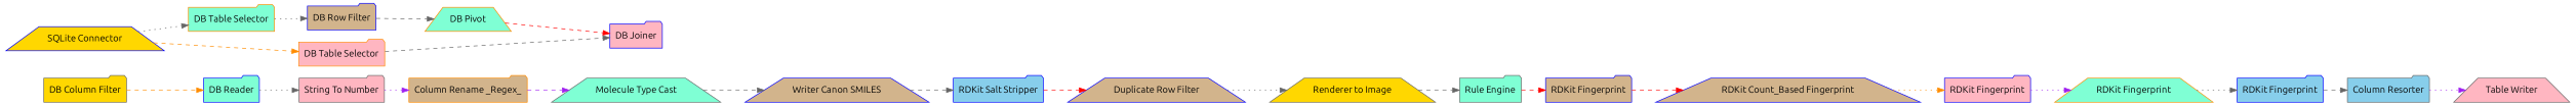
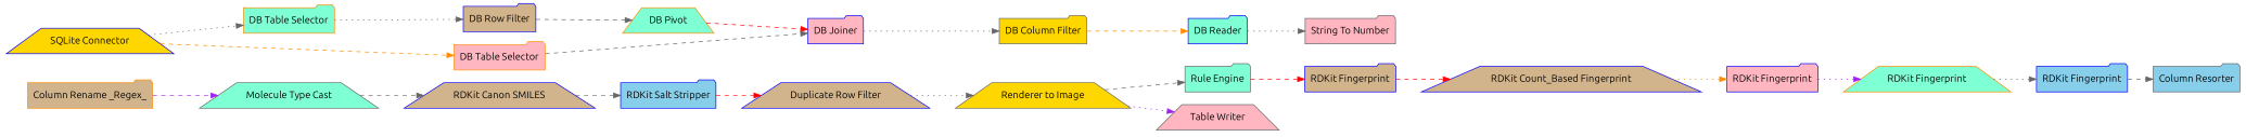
  digraph {
    fontname=Ubuntu
    rankdir=LR
    node [color=blue fillcolor=aquamarine fontname=Ubuntu shape=folder style=filled]
    edge [color=gray40 fontname=Ubuntu style=dashed]
    n1 [color=gray40 label="Molecule Type Cast" shape=trapezium]
-   n2 [fillcolor=tan label="Writer Canon SMILES" shape=trapezium]
+   n2 [fillcolor=tan label="RDKit Canon SMILES" shape=trapezium]
    n3 [fillcolor=skyblue label="RDKit Salt Stripper"]
    n4 [color=gray40 fillcolor=gold label="Renderer to Image" shape=trapezium]
    n5 [color=gray40 label="Rule Engine"]
    n6 [fillcolor=tan label="RDKit Fingerprint"]
    n7 [color=darkorange fillcolor=tan label="Column Rename _Regex_"]
    n8 [color=darkorange label="DB Table Selector"]
    n9 [fillcolor=tan label="DB Row Filter"]
    n10 [color=darkorange label="DB Pivot" shape=trapezium]
    n11 [color=darkorange fillcolor=lightpink label="DB Table Selector"]
    n12 [fillcolor=lightpink label="DB Joiner"]
    n13 [color=gray40 fillcolor=gold label="DB Column Filter"]
    n14 [label="DB Reader"]
    n15 [color=gray40 fillcolor=lightpink label="String To Number"]
    n16 [color=gray40 fillcolor=skyblue label="Column Resorter"]
    n17 [color=gray40 fillcolor=lightpink label="Table Writer" shape=trapezium]
    n18 [fillcolor=tan label="RDKit Count_Based Fingerprint" shape=trapezium]
    n19 [fillcolor=lightpink label="RDKit Fingerprint"]
    n20 [color=darkorange label="RDKit Fingerprint" shape=trapezium]
    n21 [fillcolor=skyblue label="RDKit Fingerprint"]
    n22 [fillcolor=gold label="SQLite Connector" shape=trapezium]
    n23 [fillcolor=tan label="Duplicate Row Filter" shape=trapezium]
    n1 -> n2
    n2 -> n3
    n3 -> n23 [color=red]
    n4 -> n5
    n5 -> n6 [color=red]
    n6 -> n18 [color=red]
    n7 -> n1 [color=purple]
    n8 -> n9 [style=dotted]
    n9 -> n10
    n10 -> n12 [color=red]
    n11 -> n12
+   n12 -> n13 [style=dotted]
    n13 -> n14 [color=darkorange]
    n14 -> n15 [style=dotted]
-   n15 -> n7 [color=purple style=dotted]
-   n16 -> n17 [color=purple style=dotted]
+   n4 -> n17 [color=purple style=dotted]
    n18 -> n19 [color=darkorange style=dotted]
    n19 -> n20 [color=purple style=dotted]
    n20 -> n21 [style=dotted]
    n21 -> n16
    n22 -> n8 [style=dotted]
    n22 -> n11 [color=darkorange]
    n23 -> n4 [style=dotted]
  }
